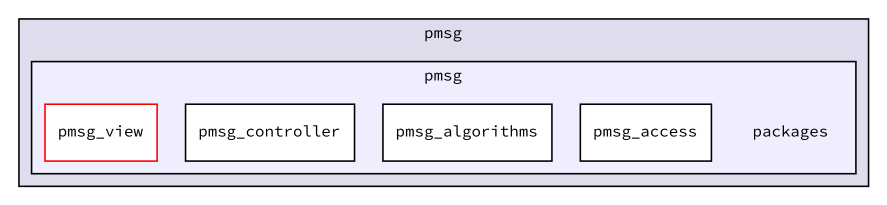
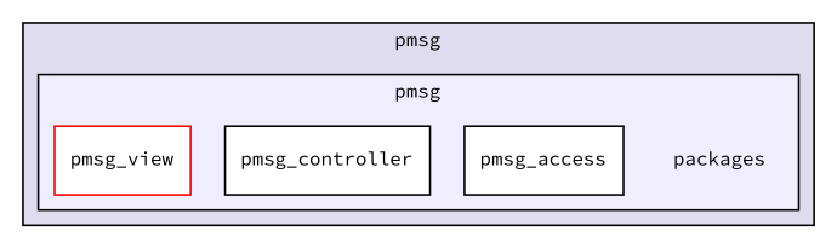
  digraph {
    compound=true
    fontname="Source Code Pro"
    node [fontname="Source Code Pro" fontsize=10 shape=box color=black fillcolor=white style=filled]
    n1 [label=packages shape=plaintext color="" fillcolor="" style=""]
    n2 [label=pmsg_access]
-   n3 [label=pmsg_algorithms]
    n4 [label=pmsg_controller]
    n5 [color=red label=pmsg_view]
    subgraph cluster_1 {
      bgcolor="#ddddee"
      fontsize=10
      label=pmsg
      pencolor=black
      subgraph cluster_2 {
        bgcolor="#eeeeff"
        fontsize=10
        pencolor=black
        n1
        n2
-       n3
        n4
        n5
      }
    }
  }
